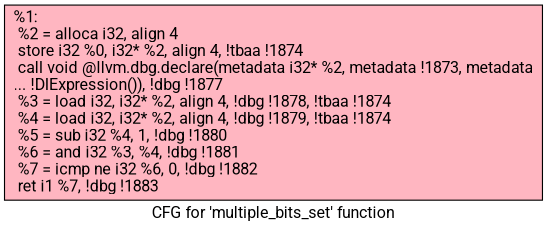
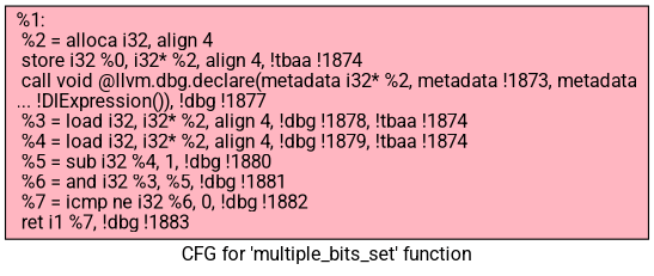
  digraph {
    label="CFG for 'multiple_bits_set' function"
    rankdir=LR
    fontname=Roboto
-   n1 [color=black fillcolor=lightpink label="{%1:\l  %2 = alloca i32, align 4\l  store i32 %0, i32* %2, align 4, !tbaa !1874\l  call void @llvm.dbg.declare(metadata i32* %2, metadata !1873, metadata\l... !DIExpression()), !dbg !1877\l  %3 = load i32, i32* %2, align 4, !dbg !1878, !tbaa !1874\l  %4 = load i32, i32* %2, align 4, !dbg !1879, !tbaa !1874\l  %5 = sub i32 %4, 1, !dbg !1880\l  %6 = and i32 %3, %4, !dbg !1881\l  %7 = icmp ne i32 %6, 0, !dbg !1882\l  ret i1 %7, !dbg !1883\l}" shape=record style=filled fontname=Roboto]
+   n1 [color=black fillcolor=lightpink label="{%1:\l  %2 = alloca i32, align 4\l  store i32 %0, i32* %2, align 4, !tbaa !1874\l  call void @llvm.dbg.declare(metadata i32* %2, metadata !1873, metadata\l... !DIExpression()), !dbg !1877\l  %3 = load i32, i32* %2, align 4, !dbg !1878, !tbaa !1874\l  %4 = load i32, i32* %2, align 4, !dbg !1879, !tbaa !1874\l  %5 = sub i32 %4, 1, !dbg !1880\l  %6 = and i32 %3, %5, !dbg !1881\l  %7 = icmp ne i32 %6, 0, !dbg !1882\l  ret i1 %7, !dbg !1883\l}" shape=record style=filled fontname=Roboto]
  }
